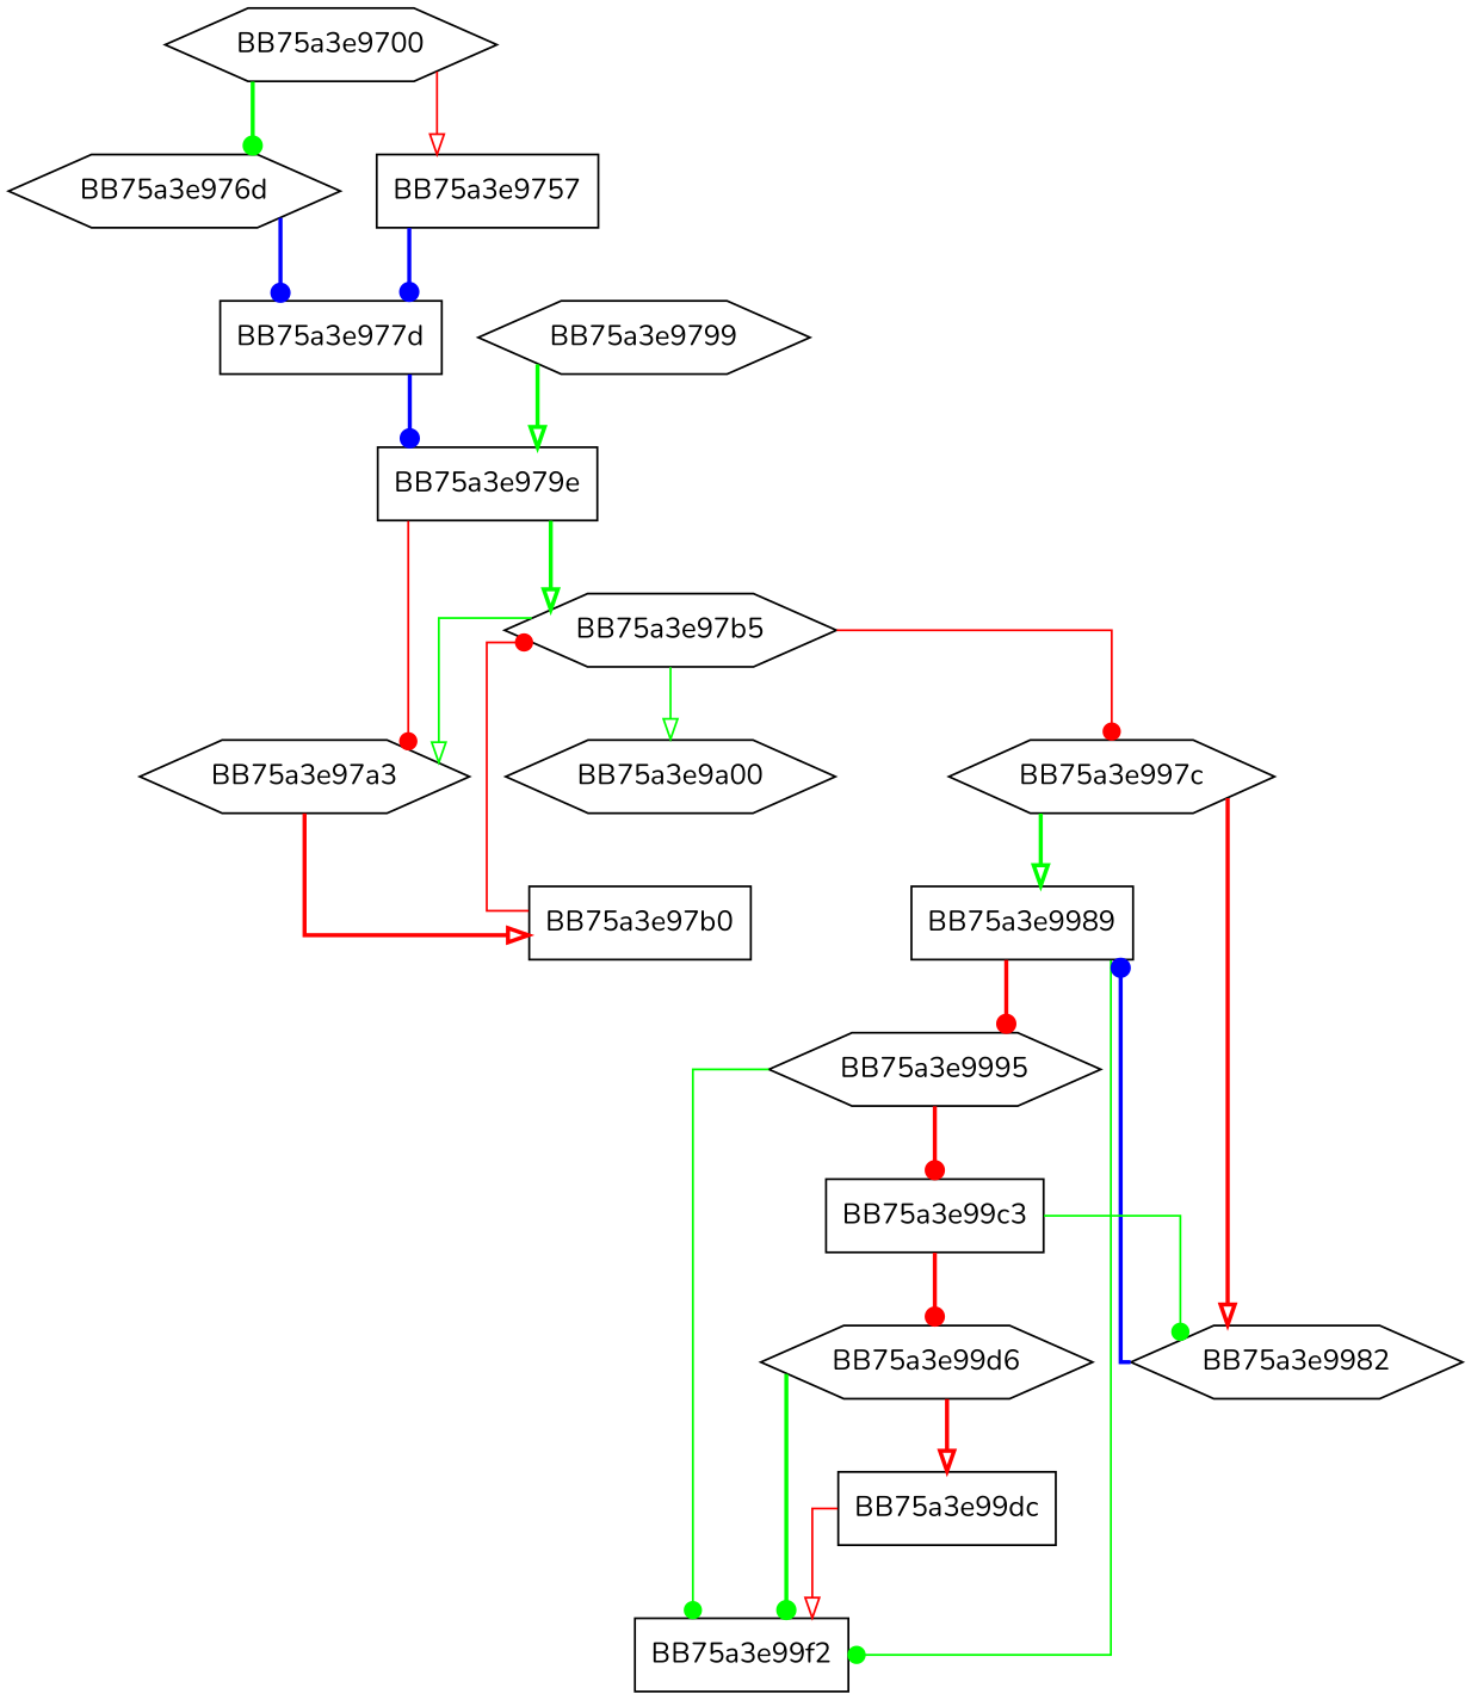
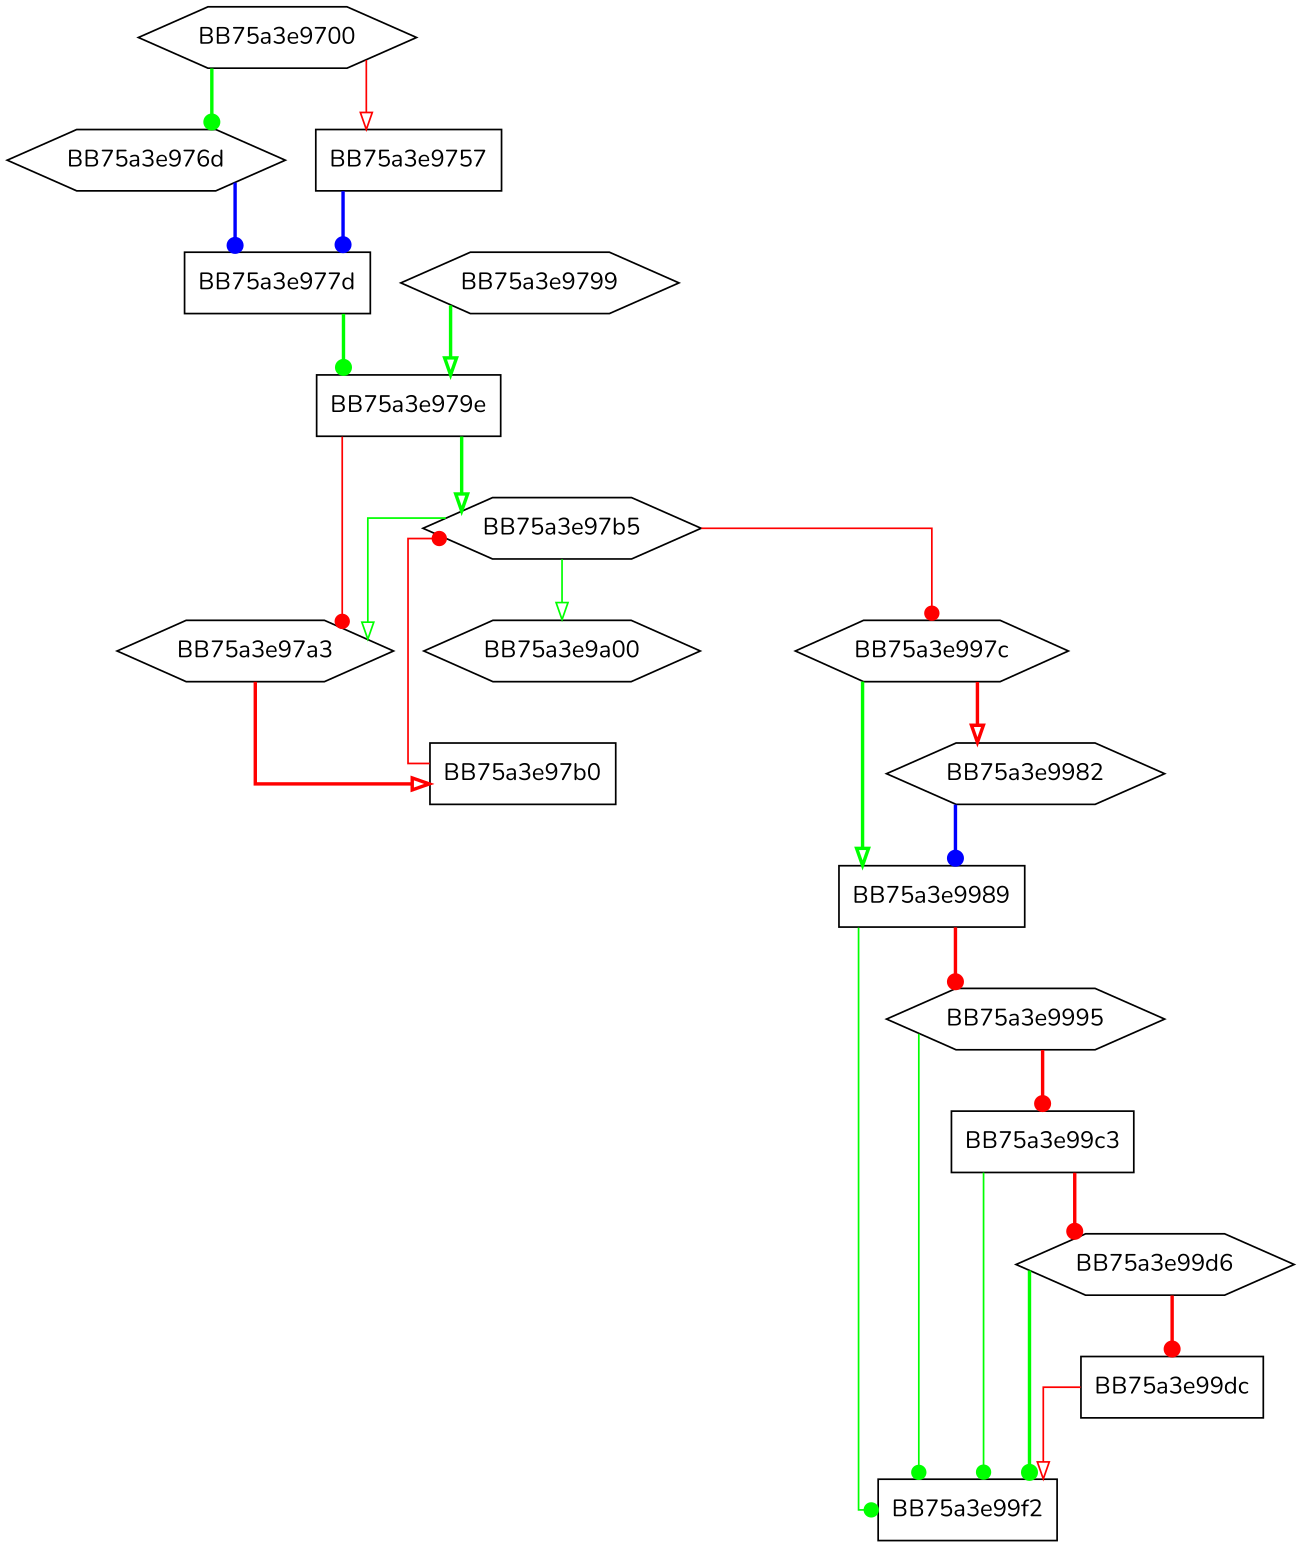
  digraph {
    fontname=Nunito
    splines=ortho
    node [fontname=Nunito shape=hexagon]
    edge [arrowhead=dot color=green fontname=Nunito style=bold]
    BB75a3e9700
    BB75a3e976d
    BB75a3e9757 [shape=box]
    BB75a3e977d [shape=box]
    BB75a3e979e [shape=box]
    BB75a3e97b5
    BB75a3e97a3
    BB75a3e9a00
    BB75a3e997c
    BB75a3e97b0 [shape=box]
    BB75a3e9799
    BB75a3e9989 [shape=box]
    BB75a3e9982
    BB75a3e99f2 [shape=box]
    BB75a3e9995
    BB75a3e99c3 [shape=box]
    BB75a3e99d6
    BB75a3e99dc [shape=box]
    BB75a3e9700 -> BB75a3e976d
    BB75a3e9700 -> BB75a3e9757 [arrowhead=onormal color=red style=solid]
    BB75a3e976d -> BB75a3e977d [color=blue]
    BB75a3e9757 -> BB75a3e977d [color=blue]
-   BB75a3e977d -> BB75a3e979e [color=blue]
+   BB75a3e977d -> BB75a3e979e
    BB75a3e979e -> BB75a3e97b5 [arrowhead=onormal]
    BB75a3e979e -> BB75a3e97a3 [color=red style=solid]
    BB75a3e97b5 -> BB75a3e97a3 [arrowhead=onormal style=solid]
    BB75a3e97b5 -> BB75a3e9a00 [arrowhead=onormal style=solid]
    BB75a3e97b5 -> BB75a3e997c [color=red style=solid]
    BB75a3e97a3 -> BB75a3e97b0 [arrowhead=onormal color=red]
    BB75a3e997c -> BB75a3e9989 [arrowhead=onormal]
    BB75a3e997c -> BB75a3e9982 [arrowhead=onormal color=red]
    BB75a3e97b0 -> BB75a3e97b5 [color=red style=solid]
    BB75a3e9799 -> BB75a3e979e [arrowhead=onormal]
    BB75a3e9989 -> BB75a3e99f2 [style=solid]
    BB75a3e9989 -> BB75a3e9995 [color=red]
    BB75a3e9982 -> BB75a3e9989 [color=blue]
    BB75a3e9995 -> BB75a3e99f2 [style=solid]
    BB75a3e9995 -> BB75a3e99c3 [color=red]
-   BB75a3e99c3 -> BB75a3e9982 [style=solid]
+   BB75a3e99c3 -> BB75a3e99f2 [style=solid]
    BB75a3e99c3 -> BB75a3e99d6 [color=red]
    BB75a3e99d6 -> BB75a3e99f2
-   BB75a3e99d6 -> BB75a3e99dc [arrowhead=onormal color=red]
+   BB75a3e99d6 -> BB75a3e99dc [color=red]
    BB75a3e99dc -> BB75a3e99f2 [arrowhead=onormal color=red style=solid]
  }
